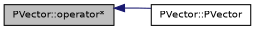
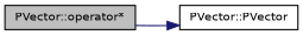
  digraph {
    rankdir=LR
    node [color=black fontname=Helvetica fontsize=10 shape=record style=filled]
    n1 [fillcolor=grey75 fontcolor=black height=0.2 label="PVector::operator*" width=0.4]
    n2 [fillcolor=white height=0.2 label="PVector::PVector" width=0.4]
-   n2 -> n1 [color=midnightblue fontname=Helvetica fontsize=10 labelfontname=Helvetica labelfontsize=10 style=solid]
+   n1 -> n2 [color=midnightblue fontname=Helvetica fontsize=10 labelfontname=Helvetica labelfontsize=10 style=solid]
  }
